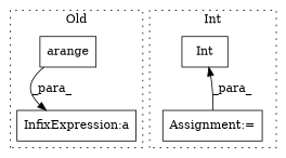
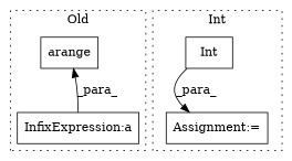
  digraph {
    node [a=32 shape=box]
    n1 [l="7,1" label=arange s="14920,14964"]
    n2 [a=27 l=3 label="InfixExpression:a" s=14937]
    n3 [l="4,1" label=Int s="14847,14887"]
    n4 [a=7 l=1 label="Assignment:=" s=14846]
    subgraph cluster_1 {
      label=Old
      style=dotted
      n1
      n2
    }
    subgraph cluster_2 {
      label=Int
      style=dotted
      n3
      n4
    }
-   n1 -> n2 [label=_para_]
-   n4 -> n3 [label=_para_]
+   n2 -> n1 [label=_para_]
+   n3 -> n4 [label=_para_]
  }
